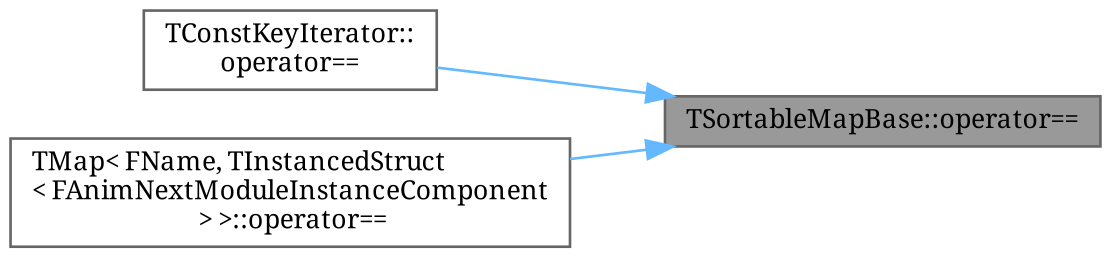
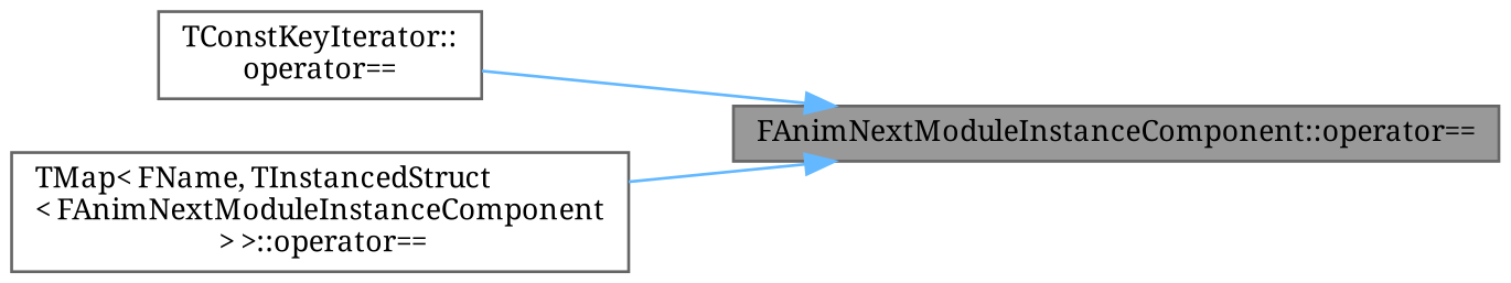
  digraph {
    rankdir=RL
    fontname="Noto Serif"
    node [color=grey40 fillcolor=white fontname="Noto Serif" fontsize=10 shape=box style=filled]
    edge [color=steelblue1 dir=back fontname="Noto Serif" fontsize=10 labelfontname=Helvetica labelfontsize=10 style=solid]
-   n1 [color=gray40 fillcolor=grey60 fontcolor=black height=0.2 label="TSortableMapBase::operator==" width=0.4]
+   n1 [color=gray40 fillcolor=grey60 fontcolor=black height=0.2 label="FAnimNextModuleInstanceComponent::operator==" width=0.4]
    n2 [height=0.2 label="TConstKeyIterator::\loperator==" width=0.4]
    n3 [height=0.2 label="TMap\< FName, TInstancedStruct\l\< FAnimNextModuleInstanceComponent\l \> \>::operator==" width=0.4]
    n1 -> n2
    n1 -> n3
  }
